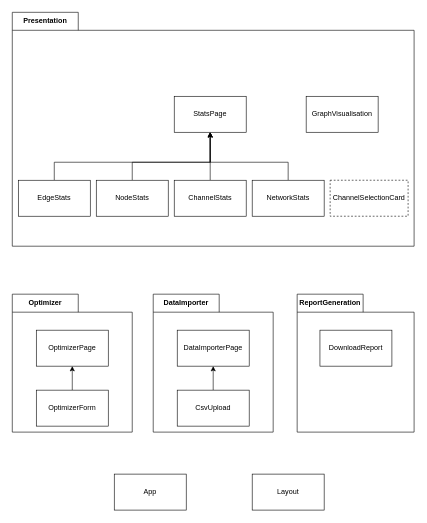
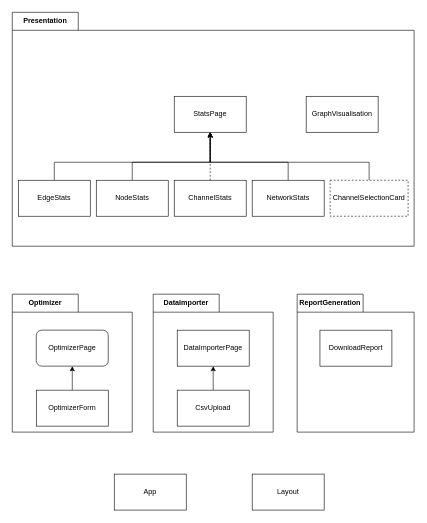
  <mxCell id="0" />
  <mxCell id="1" parent="0" />
  <mxCell id="2" value="Presentation" style="shape=folder;fontStyle=1;tabWidth=110;tabHeight=30;tabPosition=left;html=1;boundedLbl=1;labelInHeader=1;container=1;collapsible=0;whiteSpace=wrap;" vertex="1" parent="1"><mxGeometry x="20" y="20" width="670" height="390" as="geometry" /></mxCell>
  <mxCell id="3" value="" style="html=1;strokeColor=none;resizeWidth=1;resizeHeight=1;fillColor=none;part=1;connectable=0;allowArrows=0;deletable=0;whiteSpace=wrap;" vertex="1" parent="2"><mxGeometry width="670" height="273" relative="1" as="geometry"><mxPoint y="30" as="offset" /></mxGeometry></mxCell>
  <mxCell id="4" value="StatsPage" style="rounded=0;whiteSpace=wrap;html=1;" vertex="1" parent="2"><mxGeometry x="270" y="140" width="120" height="60" as="geometry" /></mxCell>
  <mxCell id="5" style="edgeStyle=orthogonalEdgeStyle;rounded=0;orthogonalLoop=1;jettySize=auto;html=1;" edge="1" parent="2" source="6" target="4"><mxGeometry relative="1" as="geometry"><Array as="points"><mxPoint x="200" y="250" /><mxPoint x="330" y="250" /></Array></mxGeometry></mxCell>
  <mxCell id="6" value="NodeStats" style="rounded=0;whiteSpace=wrap;html=1;" vertex="1" parent="2"><mxGeometry x="140" y="280" width="120" height="60" as="geometry" /></mxCell>
  <mxCell id="7" style="edgeStyle=orthogonalEdgeStyle;rounded=0;orthogonalLoop=1;jettySize=auto;html=1;" edge="1" parent="2" source="8" target="4"><mxGeometry relative="1" as="geometry"><Array as="points"><mxPoint x="70" y="250" /><mxPoint x="330" y="250" /></Array></mxGeometry></mxCell>
  <mxCell id="8" value="EdgeStats" style="rounded=0;whiteSpace=wrap;html=1;" vertex="1" parent="2"><mxGeometry x="10" y="280" width="120" height="60" as="geometry" /></mxCell>
- <mxCell id="9" value="" style="edgeStyle=orthogonalEdgeStyle;rounded=0;orthogonalLoop=1;jettySize=auto;html=1;" edge="1" parent="2" source="10" target="4"><mxGeometry relative="1" as="geometry" /></mxCell>
+ <mxCell id="9" value="" style="edgeStyle=orthogonalEdgeStyle;rounded=0;orthogonalLoop=1;jettySize=auto;html=1;dashed=1;" edge="1" parent="2" source="10" target="4"><mxGeometry relative="1" as="geometry" /></mxCell>
  <mxCell id="10" value="ChannelStats" style="rounded=0;whiteSpace=wrap;html=1;" vertex="1" parent="2"><mxGeometry x="270" y="280" width="120" height="60" as="geometry" /></mxCell>
  <mxCell id="11" style="edgeStyle=orthogonalEdgeStyle;rounded=0;orthogonalLoop=1;jettySize=auto;html=1;" edge="1" parent="2" source="12" target="4"><mxGeometry relative="1" as="geometry"><Array as="points"><mxPoint x="460" y="250" /><mxPoint x="330" y="250" /></Array></mxGeometry></mxCell>
  <mxCell id="12" value="NetworkStats" style="rounded=0;whiteSpace=wrap;html=1;" vertex="1" parent="2"><mxGeometry x="400" y="280" width="120" height="60" as="geometry" /></mxCell>
+ <mxCell id="13" style="edgeStyle=orthogonalEdgeStyle;rounded=0;orthogonalLoop=1;jettySize=auto;html=1;" edge="1" parent="2" source="14" target="4"><mxGeometry relative="1" as="geometry"><Array as="points"><mxPoint x="595" y="250" /><mxPoint x="330" y="250" /></Array></mxGeometry></mxCell>
  <mxCell id="14" value="ChannelSelectionCard" style="rounded=0;whiteSpace=wrap;html=1;dashed=1;" vertex="1" parent="2"><mxGeometry x="530" y="280" width="130" height="60" as="geometry" /></mxCell>
  <mxCell id="15" value="GraphVisualisation" style="rounded=0;whiteSpace=wrap;html=1;" vertex="1" parent="2"><mxGeometry x="490" y="140" width="120" height="60" as="geometry" /></mxCell>
  <mxCell id="16" value="Optimizer" style="shape=folder;fontStyle=1;tabWidth=110;tabHeight=30;tabPosition=left;html=1;boundedLbl=1;labelInHeader=1;container=1;collapsible=0;whiteSpace=wrap;" vertex="1" parent="1"><mxGeometry x="20" y="490" width="200" height="230" as="geometry" /></mxCell>
  <mxCell id="17" value="" style="html=1;strokeColor=none;resizeWidth=1;resizeHeight=1;fillColor=none;part=1;connectable=0;allowArrows=0;deletable=0;whiteSpace=wrap;" vertex="1" parent="16"><mxGeometry width="200" height="161" relative="1" as="geometry"><mxPoint y="30" as="offset" /></mxGeometry></mxCell>
- <mxCell id="18" value="OptimizerPage" style="rounded=0;whiteSpace=wrap;html=1;" vertex="1" parent="16"><mxGeometry x="40" y="60" width="120" height="60" as="geometry" /></mxCell>
+ <mxCell id="18" value="OptimizerPage" style="whiteSpace=wrap;html=1;rounded=1;" vertex="1" parent="16"><mxGeometry x="40" y="60" width="120" height="60" as="geometry" /></mxCell>
  <mxCell id="19" style="edgeStyle=orthogonalEdgeStyle;rounded=0;orthogonalLoop=1;jettySize=auto;html=1;" edge="1" parent="16" source="20" target="18"><mxGeometry relative="1" as="geometry" /></mxCell>
  <mxCell id="20" value="OptimizerForm" style="rounded=0;whiteSpace=wrap;html=1;" vertex="1" parent="16"><mxGeometry x="40" y="160" width="120" height="60" as="geometry" /></mxCell>
  <mxCell id="21" value="DataImporter" style="shape=folder;fontStyle=1;tabWidth=110;tabHeight=30;tabPosition=left;html=1;boundedLbl=1;labelInHeader=1;container=1;collapsible=0;whiteSpace=wrap;" vertex="1" parent="1"><mxGeometry x="255" y="490" width="200" height="230" as="geometry" /></mxCell>
  <mxCell id="22" value="" style="html=1;strokeColor=none;resizeWidth=1;resizeHeight=1;fillColor=none;part=1;connectable=0;allowArrows=0;deletable=0;whiteSpace=wrap;" vertex="1" parent="21"><mxGeometry width="200" height="161.0" relative="1" as="geometry"><mxPoint y="30" as="offset" /></mxGeometry></mxCell>
  <mxCell id="23" value="DataImporterPage" style="rounded=0;whiteSpace=wrap;html=1;" vertex="1" parent="21"><mxGeometry x="40" y="60" width="120" height="60" as="geometry" /></mxCell>
  <mxCell id="24" value="" style="edgeStyle=orthogonalEdgeStyle;rounded=0;orthogonalLoop=1;jettySize=auto;html=1;" edge="1" parent="21" source="25" target="23"><mxGeometry relative="1" as="geometry" /></mxCell>
  <mxCell id="25" value="CsvUpload" style="rounded=0;whiteSpace=wrap;html=1;" vertex="1" parent="21"><mxGeometry x="40" y="160" width="120" height="60" as="geometry" /></mxCell>
  <mxCell id="26" value="ReportGeneration" style="shape=folder;fontStyle=1;tabWidth=110;tabHeight=30;tabPosition=left;html=1;boundedLbl=1;labelInHeader=1;container=1;collapsible=0;whiteSpace=wrap;" vertex="1" parent="1"><mxGeometry x="495" y="490" width="195" height="230" as="geometry" /></mxCell>
  <mxCell id="27" value="" style="html=1;strokeColor=none;resizeWidth=1;resizeHeight=1;fillColor=none;part=1;connectable=0;allowArrows=0;deletable=0;whiteSpace=wrap;" vertex="1" parent="26"><mxGeometry width="195" height="161" relative="1" as="geometry"><mxPoint y="30" as="offset" /></mxGeometry></mxCell>
  <mxCell id="28" value="DownloadReport" style="rounded=0;whiteSpace=wrap;html=1;" vertex="1" parent="26"><mxGeometry x="38" y="60" width="120" height="60" as="geometry" /></mxCell>
  <mxCell id="29" value="App" style="rounded=0;whiteSpace=wrap;html=1;" vertex="1" parent="1"><mxGeometry x="190" y="790" width="120" height="60" as="geometry" /></mxCell>
  <mxCell id="30" value="Layout" style="rounded=0;whiteSpace=wrap;html=1;" vertex="1" parent="1"><mxGeometry x="420" y="790" width="120" height="60" as="geometry" /></mxCell>
